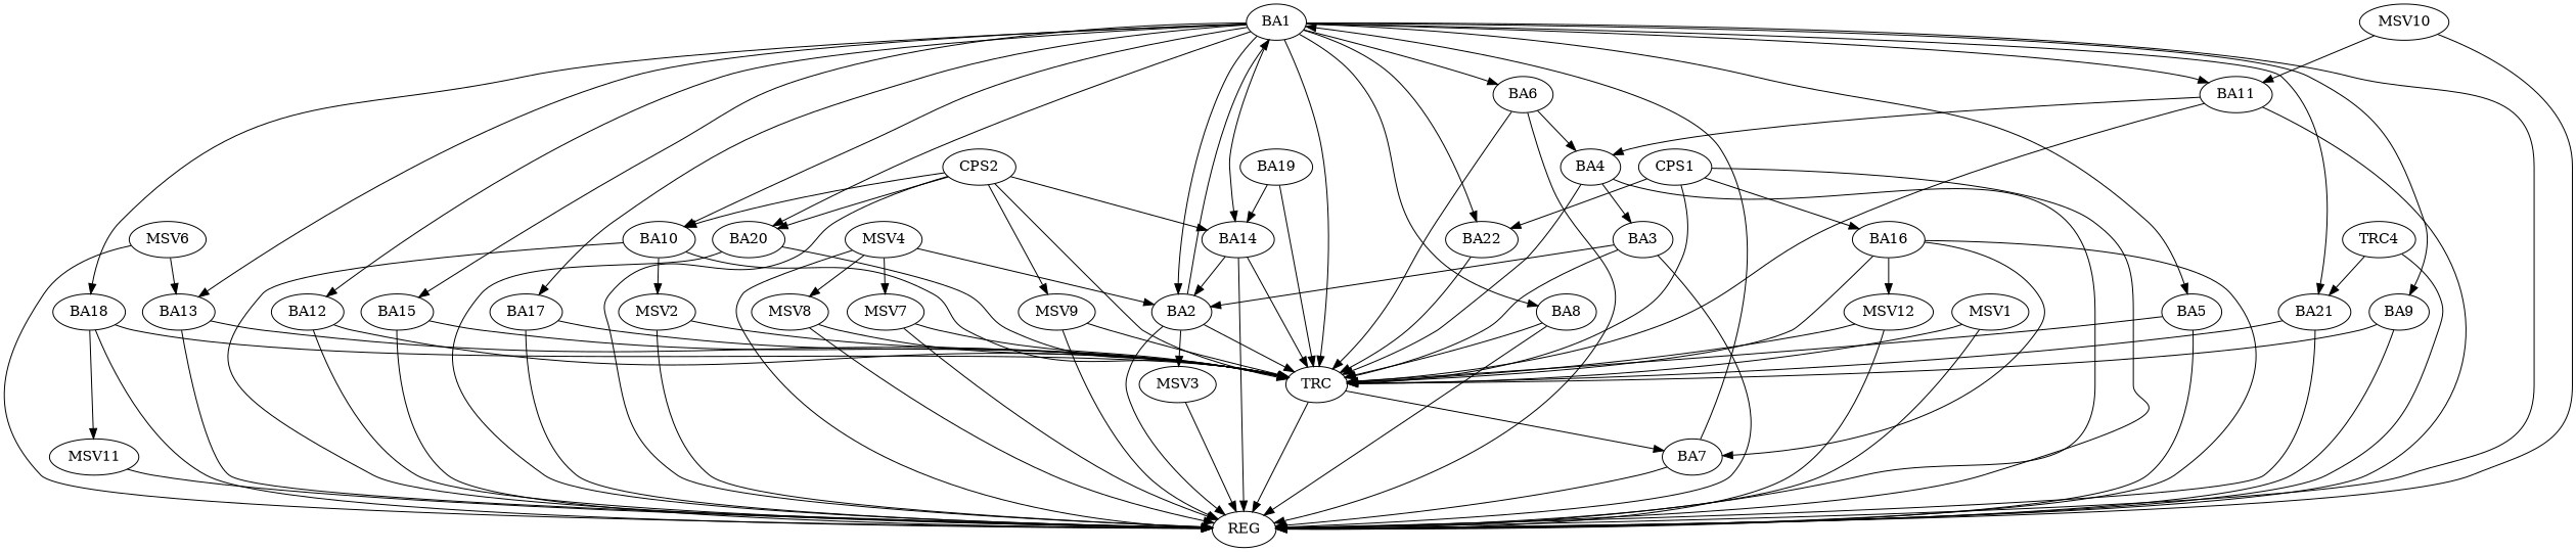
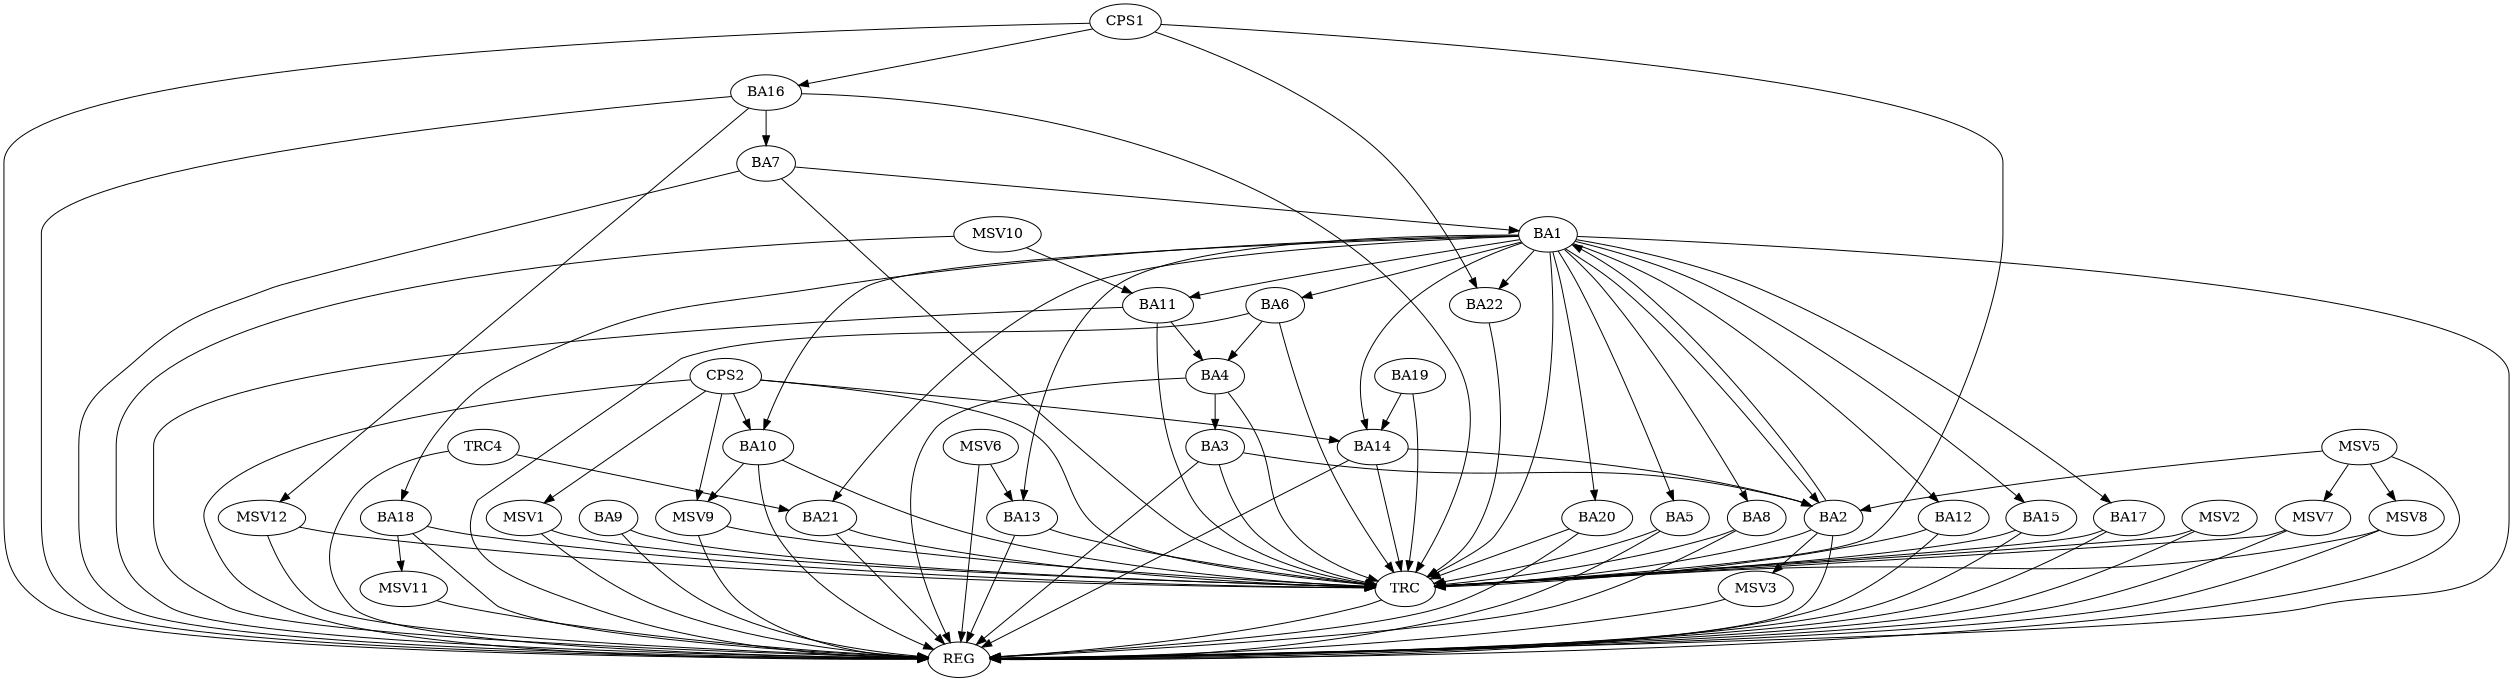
  strict digraph {
    n1 [label=BA1]
    n2 [label=BA2]
    n3 [label=BA5]
    n4 [label=BA6]
    n5 [label=BA8]
    n6 [label=BA9]
    n7 [label=BA10]
    n8 [label=BA11]
    n9 [label=BA12]
    n10 [label=BA13]
    n11 [label=BA14]
    n12 [label=BA15]
    n13 [label=BA17]
    n14 [label=BA18]
    n15 [label=BA20]
    n16 [label=BA21]
    n17 [label=BA22]
    n18 [label=REG]
    n19 [label=TRC]
    n20 [label=MSV3]
    n21 [label=BA4]
    n22 [label=MSV2]
    n23 [label=MSV11]
    n24 [label=BA3]
    n25 [label=BA7]
    n26 [label=BA16]
    n27 [label=MSV12]
    n28 [label=BA19]
    n29 [label=CPS1]
    n30 [label=CPS2]
    n31 [label=MSV1]
    n32 [label=MSV9]
    n33 [label=TRC4]
-   n34 [label=MSV4]
+   n34 [label=MSV5]
    n35 [label=MSV7]
    n36 [label=MSV8]
    n37 [label=MSV6]
    n38 [label=MSV10]
    n1 -> n2
    n1 -> n3
    n1 -> n4
    n1 -> n5
-   n1 -> n6
    n1 -> n7
    n1 -> n8
    n1 -> n9
    n1 -> n10
    n1 -> n11
    n1 -> n12
    n1 -> n13
    n1 -> n14
    n1 -> n15
    n1 -> n16
    n1 -> n17
    n1 -> n18
    n1 -> n19
    n2 -> n1
    n2 -> n18
    n2 -> n19
    n2 -> n20
    n3 -> n18
    n3 -> n19
    n4 -> n18
    n4 -> n19
    n4 -> n21
    n5 -> n18
    n5 -> n19
    n6 -> n18
    n6 -> n19
    n7 -> n18
    n7 -> n19
-   n7 -> n22
+   n7 -> n32
    n8 -> n18
    n8 -> n19
    n8 -> n21
    n9 -> n18
    n9 -> n19
    n10 -> n18
    n10 -> n19
    n11 -> n2
    n11 -> n18
    n11 -> n19
    n12 -> n18
    n12 -> n19
    n13 -> n18
    n13 -> n19
    n14 -> n18
    n14 -> n19
    n14 -> n23
    n15 -> n18
    n15 -> n19
    n16 -> n18
    n16 -> n19
    n17 -> n19
    n19 -> n18
    n20 -> n18
    n21 -> n18
    n21 -> n19
    n21 -> n24
    n22 -> n18
    n22 -> n19
    n23 -> n18
    n24 -> n2
    n24 -> n18
    n24 -> n19
    n25 -> n1
    n25 -> n18
-   n19 -> n25
+   n25 -> n19
    n26 -> n18
    n26 -> n19
    n26 -> n25
    n26 -> n27
    n27 -> n18
    n27 -> n19
    n28 -> n11
    n28 -> n19
    n29 -> n17
    n29 -> n18
    n29 -> n19
    n29 -> n26
    n30 -> n7
    n30 -> n11
    n30 -> n18
    n30 -> n19
-   n30 -> n15
+   n30 -> n31
    n30 -> n32
    n31 -> n18
    n31 -> n19
    n32 -> n18
    n32 -> n19
    n33 -> n16
    n33 -> n18
    n34 -> n2
    n34 -> n18
    n34 -> n35
    n34 -> n36
    n35 -> n18
    n35 -> n19
    n36 -> n18
    n36 -> n19
    n37 -> n10
    n37 -> n18
    n38 -> n8
    n38 -> n18
  }
